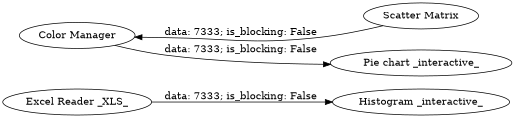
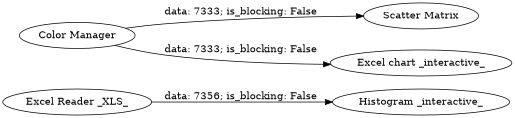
  digraph {
    rankdir=LR
    n1 [label="Histogram _interactive_"]
    n2 [label="Excel Reader _XLS_"]
    n3 [label="Color Manager"]
    n4 [label="Scatter Matrix"]
-   n5 [label="Pie chart _interactive_"]
-   n2 -> n1 [label="data: 7333; is_blocking: False"]
-   n4 -> n3 [label="data: 7333; is_blocking: False"]
+   n5 [label="Excel chart _interactive_"]
+   n2 -> n1 [label="data: 7356; is_blocking: False"]
+   n3 -> n4 [label="data: 7333; is_blocking: False"]
    n3 -> n5 [label="data: 7333; is_blocking: False"]
  }
